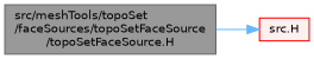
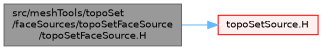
  digraph {
    rankdir=LR
    node [fontname=Helvetica fontsize=10 shape=box style=filled]
    n1 [color=gray40 fillcolor=grey60 fontcolor=black height=0.2 label="src/meshTools/topoSet\l/faceSources/topoSetFaceSource\l/topoSetFaceSource.H" width=0.4]
-   n2 [color=red fillcolor="#FFF0F0" height=0.2 label="src.H" width=0.4]
+   n2 [color=red fillcolor="#FFF0F0" height=0.2 label="topoSetSource.H" width=0.4]
    n1 -> n2 [color=steelblue1 fontname=Helvetica fontsize=10 labelfontname=Helvetica labelfontsize=10 style=solid]
  }
